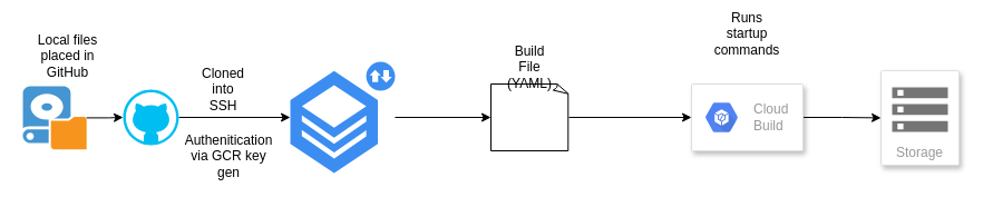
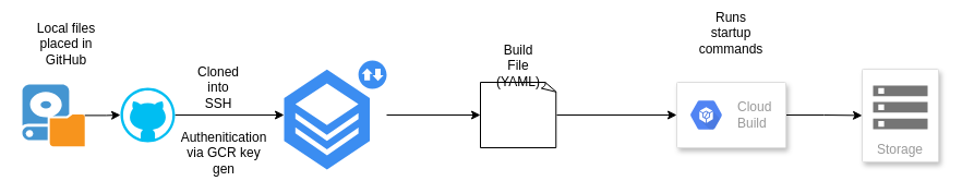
  <mxCell id="0" />
  <mxCell id="1" parent="0" />
  <mxCell id="2" style="edgeStyle=orthogonalEdgeStyle;rounded=0;orthogonalLoop=1;jettySize=auto;html=1;" edge="1" parent="1" source="3" target="5"><mxGeometry relative="1" as="geometry" /></mxCell>
  <mxCell id="3" value="" style="verticalLabelPosition=bottom;html=1;verticalAlign=top;align=center;strokeColor=none;fillColor=#00BEF2;shape=mxgraph.azure.github_code;pointerEvents=1;" vertex="1" parent="1"><mxGeometry x="110" y="80" width="50" height="50" as="geometry" /></mxCell>
  <mxCell id="4" style="edgeStyle=orthogonalEdgeStyle;rounded=0;orthogonalLoop=1;jettySize=auto;html=1;entryX=0;entryY=0.5;entryDx=0;entryDy=0;entryPerimeter=0;" edge="1" parent="1" source="5" target="18"><mxGeometry relative="1" as="geometry" /></mxCell>
  <mxCell id="5" value="" style="html=1;aspect=fixed;strokeColor=none;shadow=0;align=center;verticalAlign=top;fillColor=#3B8DF1;shape=mxgraph.gcp2.repository_2" vertex="1" parent="1"><mxGeometry x="260" y="55" width="94" height="100" as="geometry" /></mxCell>
  <mxCell id="6" style="edgeStyle=orthogonalEdgeStyle;rounded=0;orthogonalLoop=1;jettySize=auto;html=1;entryX=0;entryY=0.5;entryDx=0;entryDy=0;" edge="1" parent="1" source="7" target="9"><mxGeometry relative="1" as="geometry" /></mxCell>
  <mxCell id="7" value="" style="strokeColor=#dddddd;shadow=1;strokeWidth=1;rounded=1;absoluteArcSize=1;arcSize=2;" vertex="1" parent="1"><mxGeometry x="620" y="75" width="100" height="60" as="geometry" /></mxCell>
  <mxCell id="8" value="Cloud&#10;Build" style="dashed=0;connectable=0;html=1;fillColor=#5184F3;strokeColor=none;shape=mxgraph.gcp2.hexIcon;prIcon=container_builder;part=1;labelPosition=right;verticalLabelPosition=middle;align=left;verticalAlign=middle;spacingLeft=5;fontColor=#999999;fontSize=12;" vertex="1" parent="7"><mxGeometry y="0.5" width="44" height="39" relative="1" as="geometry"><mxPoint x="5" y="-19.5" as="offset" /></mxGeometry></mxCell>
  <mxCell id="9" value="Storage" style="strokeColor=#dddddd;shadow=1;strokeWidth=1;rounded=1;absoluteArcSize=1;arcSize=2;labelPosition=center;verticalLabelPosition=middle;align=center;verticalAlign=bottom;spacingLeft=0;fontColor=#999999;fontSize=12;whiteSpace=wrap;spacingBottom=2;" vertex="1" parent="1"><mxGeometry x="790" y="62.9" width="70" height="85" as="geometry" /></mxCell>
  <mxCell id="10" value="" style="dashed=0;connectable=0;html=1;fillColor=#757575;strokeColor=none;shape=mxgraph.gcp2.storage;part=1;" vertex="1" parent="9"><mxGeometry x="0.5" width="50" height="40" relative="1" as="geometry"><mxPoint x="-25" y="15" as="offset" /></mxGeometry></mxCell>
  <mxCell id="11" value="Cloned into SSH" style="text;html=1;strokeColor=none;fillColor=none;align=center;verticalAlign=middle;whiteSpace=wrap;rounded=0;" vertex="1" parent="1"><mxGeometry x="180" y="70" width="40" height="20" as="geometry" /></mxCell>
  <mxCell id="12" value="Runs startup commands" style="text;html=1;strokeColor=none;fillColor=none;align=center;verticalAlign=middle;whiteSpace=wrap;rounded=0;" vertex="1" parent="1"><mxGeometry x="650" y="20" width="40" height="20" as="geometry" /></mxCell>
  <mxCell id="13" style="edgeStyle=orthogonalEdgeStyle;rounded=0;orthogonalLoop=1;jettySize=auto;html=1;entryX=0;entryY=0.5;entryDx=0;entryDy=0;entryPerimeter=0;" edge="1" parent="1" source="14" target="3"><mxGeometry relative="1" as="geometry" /></mxCell>
  <mxCell id="14" value="" style="shadow=0;dashed=0;html=1;strokeColor=none;fillColor=#4495D1;labelPosition=center;verticalLabelPosition=bottom;verticalAlign=top;align=center;outlineConnect=0;shape=mxgraph.veeam.local_disk;" vertex="1" parent="1"><mxGeometry y="77" width="57.2" height="56.8" as="geometry" x="20" /></mxCell>
- <mxCell id="15" value="Local files placed in GitHub" style="text;html=1;strokeColor=none;fillColor=none;align=center;verticalAlign=middle;whiteSpace=wrap;rounded=0;" vertex="1" parent="1"><mxGeometry y="40" width="81" height="20" as="geometry" x="20" /></mxCell>
+ <mxCell id="15" value="Local files placed in GitHub" style="text;html=1;strokeColor=none;fillColor=none;align=center;verticalAlign=middle;whiteSpace=wrap;rounded=0;" vertex="1" parent="1"><mxGeometry x="20" y="30" width="81" height="20" as="geometry" /></mxCell>
  <mxCell id="16" value="Authenitication via GCR key gen" style="text;html=1;strokeColor=none;fillColor=none;align=center;verticalAlign=middle;whiteSpace=wrap;rounded=0;" vertex="1" parent="1"><mxGeometry x="160" y="130" width="90" height="20" as="geometry" /></mxCell>
  <mxCell id="17" style="edgeStyle=orthogonalEdgeStyle;rounded=0;orthogonalLoop=1;jettySize=auto;html=1;entryX=0;entryY=0.5;entryDx=0;entryDy=0;" edge="1" parent="1" source="18" target="7"><mxGeometry relative="1" as="geometry" /></mxCell>
  <mxCell id="18" value="" style="whiteSpace=wrap;html=1;shape=mxgraph.basic.document" vertex="1" parent="1"><mxGeometry x="440" y="75" width="70" height="60" as="geometry" /></mxCell>
  <mxCell id="19" value="Build File (YAML)" style="text;html=1;strokeColor=none;fillColor=none;align=center;verticalAlign=middle;whiteSpace=wrap;rounded=0;" vertex="1" parent="1"><mxGeometry x="455" y="50" width="40" height="20" as="geometry" /></mxCell>
